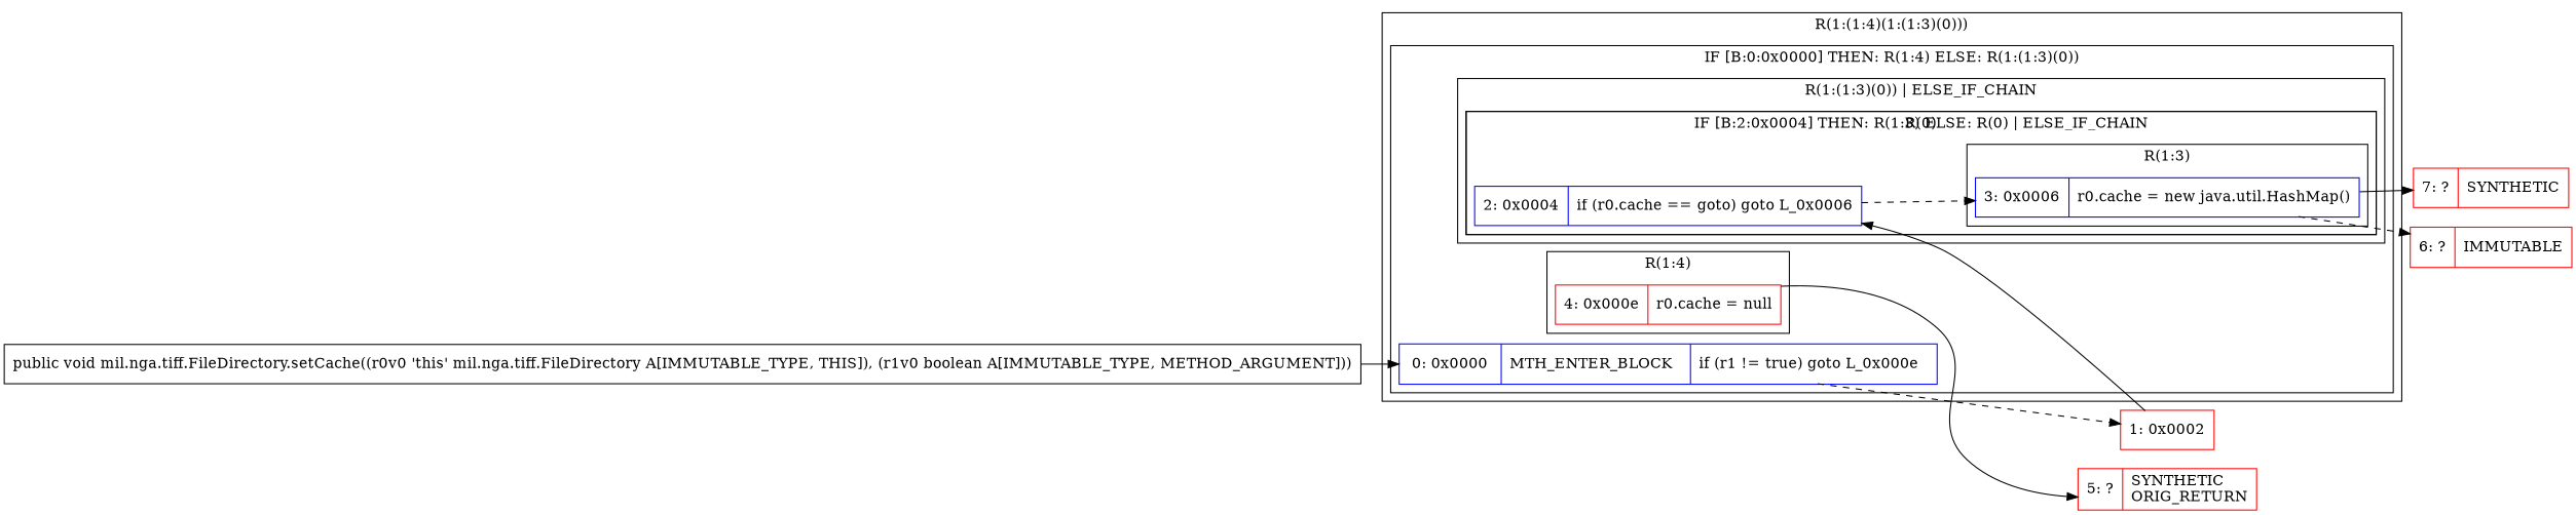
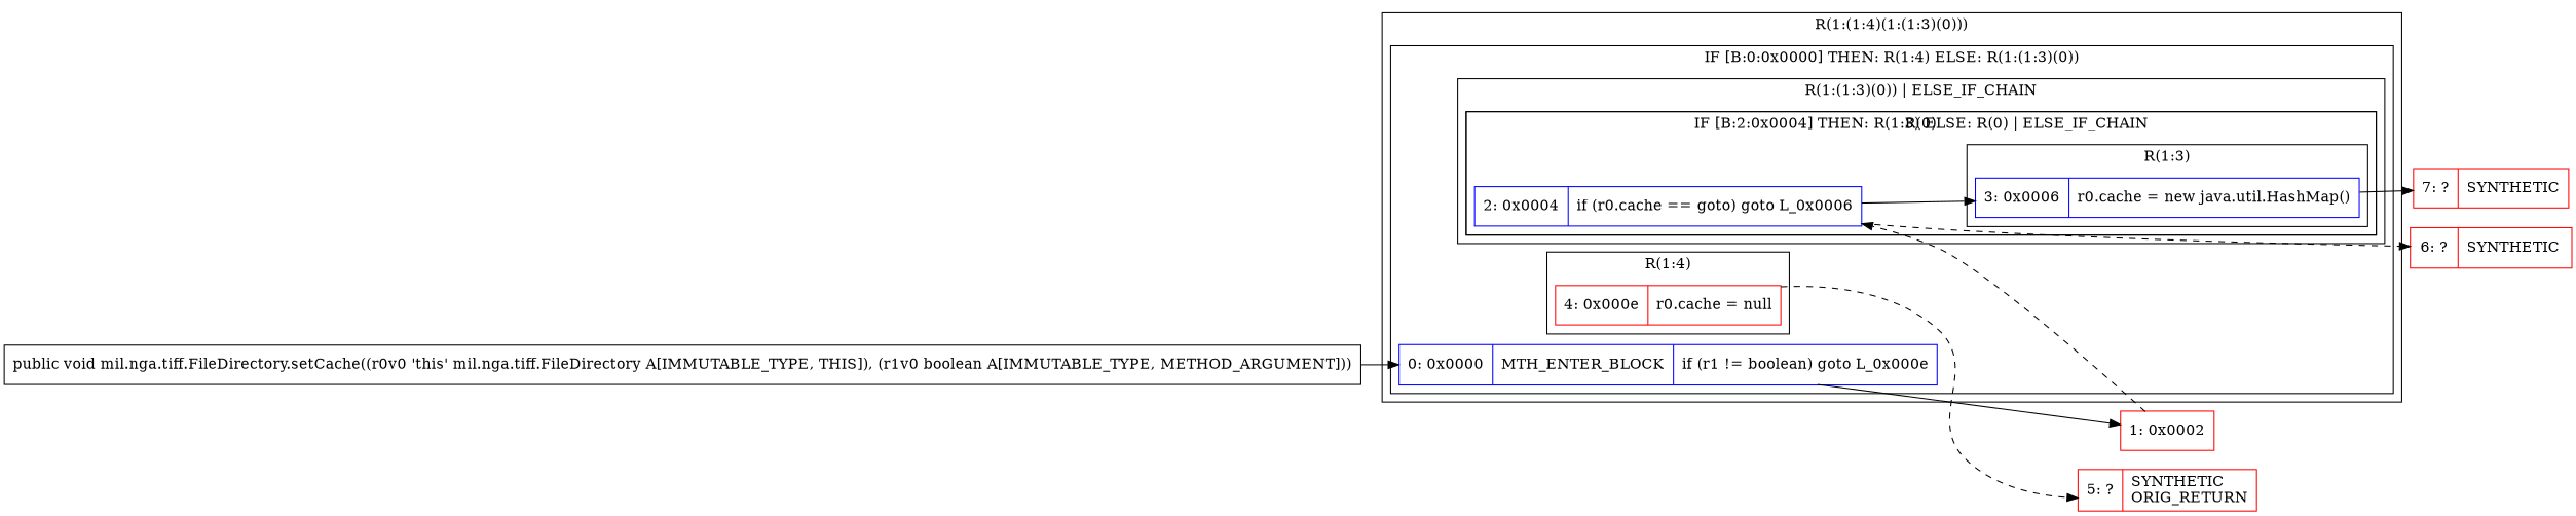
  digraph {
    rankdir=LR
    node [color=red shape=record]
    n1 [label="{4\:\ 0x000e|r0.cache = null\l}"]
    n2 [color=blue label="{3\:\ 0x0006|r0.cache = new java.util.HashMap()\l}"]
    n3 [color=blue label="{2\:\ 0x0004|if (r0.cache == goto) goto L_0x0006\l}"]
-   n4 [color=blue label="{0\:\ 0x0000|MTH_ENTER_BLOCK\l|if (r1 != true) goto L_0x000e\l}"]
+   n4 [color=blue label="{0\:\ 0x0000|MTH_ENTER_BLOCK\l|if (r1 != boolean) goto L_0x000e\l}"]
    n5 [label="{5\:\ ?|SYNTHETIC\lORIG_RETURN\l}"]
    n6 [label="{7\:\ ?|SYNTHETIC\l}"]
-   n7 [label="{6\:\ ?|IMMUTABLE\l}"]
+   n7 [label="{6\:\ ?|SYNTHETIC\l}"]
    n8 [label="{1\:\ 0x0002}"]
    n9 [label="{public void mil.nga.tiff.FileDirectory.setCache((r0v0 'this' mil.nga.tiff.FileDirectory A[IMMUTABLE_TYPE, THIS]), (r1v0 boolean A[IMMUTABLE_TYPE, METHOD_ARGUMENT])) }" color=""]
    subgraph cluster_1 {
      label="R(1:(1:4)(1:(1:3)(0)))"
      subgraph cluster_2 {
        label="IF [B:0:0x0000] THEN: R(1:4) ELSE: R(1:(1:3)(0))"
        n4
        subgraph cluster_3 {
          label="R(1:4)"
          n1
        }
        subgraph cluster_4 {
          label="R(1:(1:3)(0)) | ELSE_IF_CHAIN\l"
          subgraph cluster_5 {
            label="IF [B:2:0x0004] THEN: R(1:3) ELSE: R(0) | ELSE_IF_CHAIN\l"
            n3
            subgraph cluster_6 {
              label="R(1:3)"
              n2
            }
            subgraph cluster_7 {
              label="R(0)"
            }
          }
        }
      }
    }
-   n1 -> n5
+   n1 -> n5 [style=dashed]
    n2 -> n6
-   n3 -> n2 [style=dashed]
-   n2 -> n7 [style=dashed]
-   n4 -> n8 [style=dashed]
-   n8 -> n3
+   n3 -> n2
+   n3 -> n7 [style=dashed]
+   n4 -> n8 [style=solid]
+   n8 -> n3 [style=dashed]
    n9 -> n4
  }
